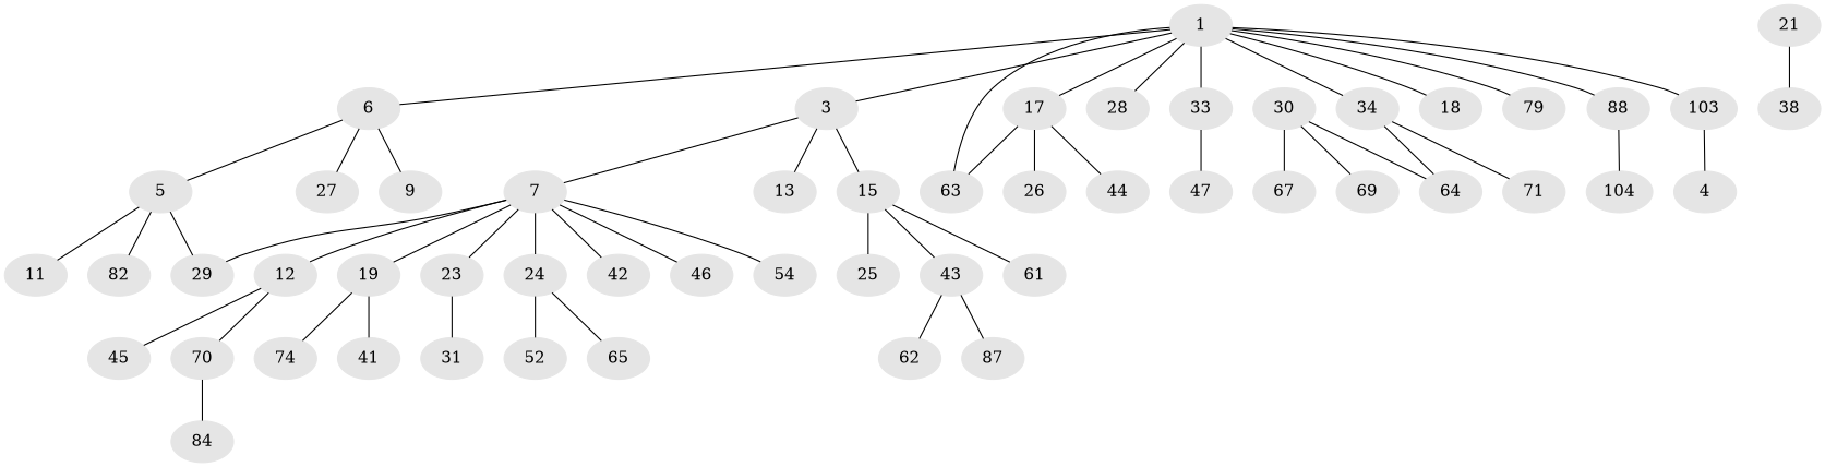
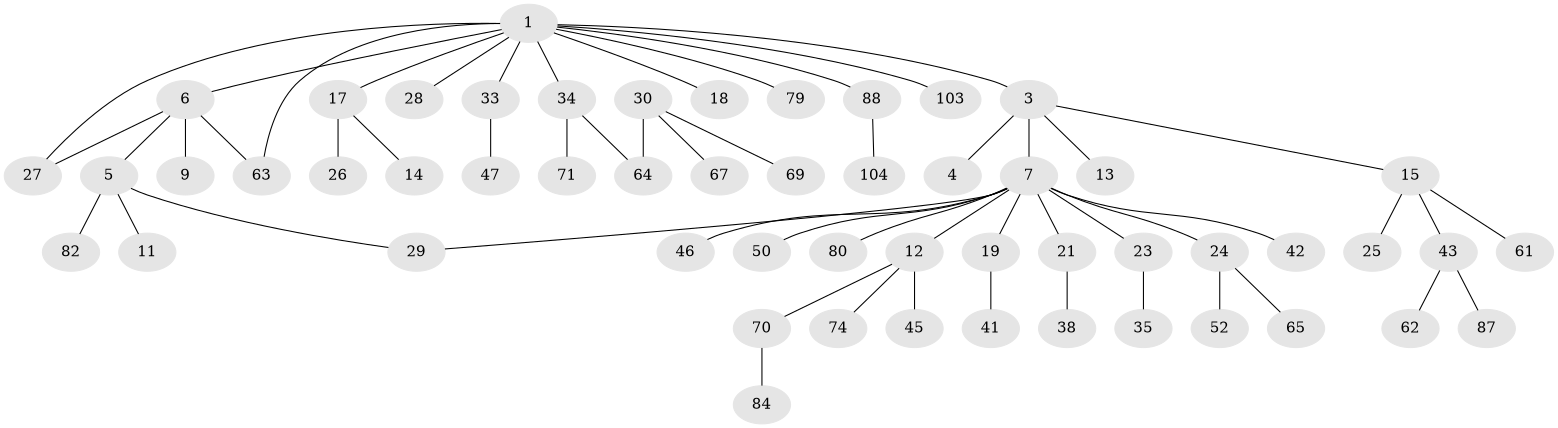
  graph {
    node [color=gray90 style=filled]
    1 [super="+8+2"]
    3
    6 [super="+68"]
    17 [super="+22+81"]
    27 [super="+56"]
    28
    33 [super="+40"]
    34 [super="+53"]
    63 [super="+83"]
    n10 [label=18]
    79
    88 [super="+102+107"]
    103 [super="+110"]
    4 [super="+36"]
    7 [super="+10"]
    13 [super="+98+58"]
    15 [super="+20"]
    5
    11
    29 [super="+101+59"]
    82
    9 [super="+57"]
    26
-   44 [super="+77"]
+   44 [super="+77" label=14]
    47
    64 [super="+73"]
    71
    104
    12 [super="+95+111"]
    19
    21 [super="+37+49+32"]
    23 [super="+106+50+75"]
    24
    42
    46 [super="+90"]
-   54 [super="+93"]
+   54 [super="+93" label=50]
+   80
    25
    43
    61 [super="+94"]
    30 [super="+48+99"]
    67 [super="+105"]
    69 [super="+91"]
    45
    70
    74
    41 [super="+96+86"]
    38
-   31
+   31 [label=35]
    52
    65
    84
    62
    87
    1 -- 3
    1 -- 6
    1 -- 17
+   1 -- 27
    1 -- 28
    1 -- 33
    1 -- 34
    1 -- 63
    1 -- n10
    1 -- 79
    1 -- 88
    1 -- 103
-   103 -- 4
+   3 -- 4
    3 -- 7
    3 -- 13
    3 -- 15
    6 -- 27
-   17 -- 63
+   6 -- 63
    6 -- 5
    6 -- 9
    17 -- 26
    17 -- 44
    33 -- 47
    34 -- 64
    34 -- 71
    88 -- 104
    7 -- 29
    7 -- 12
    7 -- 19
+   7 -- 21
    7 -- 23
    7 -- 24
    7 -- 42
    7 -- 46
    7 -- 54
+   7 -- 80
    15 -- 25
    15 -- 43
    15 -- 61
    5 -- 11
    5 -- 29
    5 -- 82
    12 -- 45
    12 -- 70
-   19 -- 74
+   12 -- 74
    19 -- 41
    21 -- 38
    23 -- 31
    24 -- 52
    24 -- 65
    43 -- 62
    43 -- 87
    30 -- 64
    30 -- 67
    30 -- 69
    70 -- 84
  }
